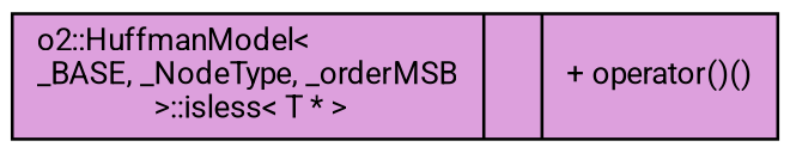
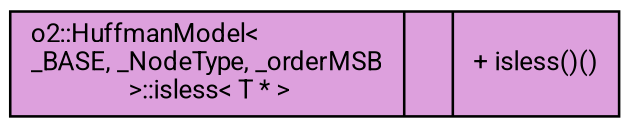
  digraph {
    rankdir=LR
    fontname=Roboto
-   n1 [color=black fillcolor=plum fontcolor=black fontname=Roboto fontsize=10 height=0.2 label="{o2::HuffmanModel\< \l_BASE, _NodeType, _orderMSB\l \>::isless\< T * \>\n||+ operator()()\l}" shape=record style=filled width=0.4]
+   n1 [color=black fillcolor=plum fontcolor=black fontname=Roboto fontsize=10 height=0.2 label="{o2::HuffmanModel\< \l_BASE, _NodeType, _orderMSB\l \>::isless\< T * \>\n||+ isless()()\l}" shape=record style=filled width=0.4]
  }
